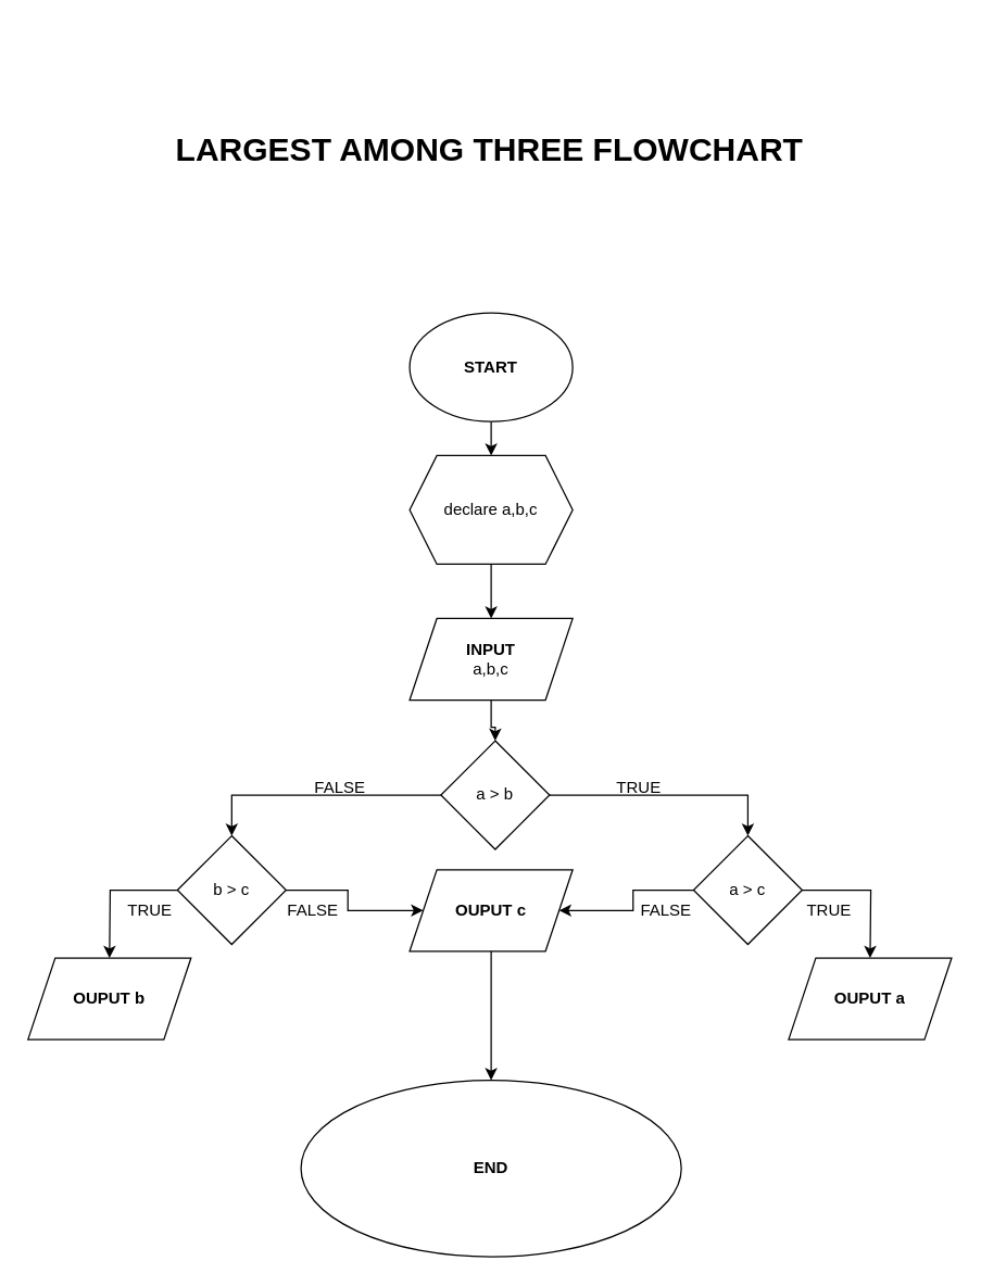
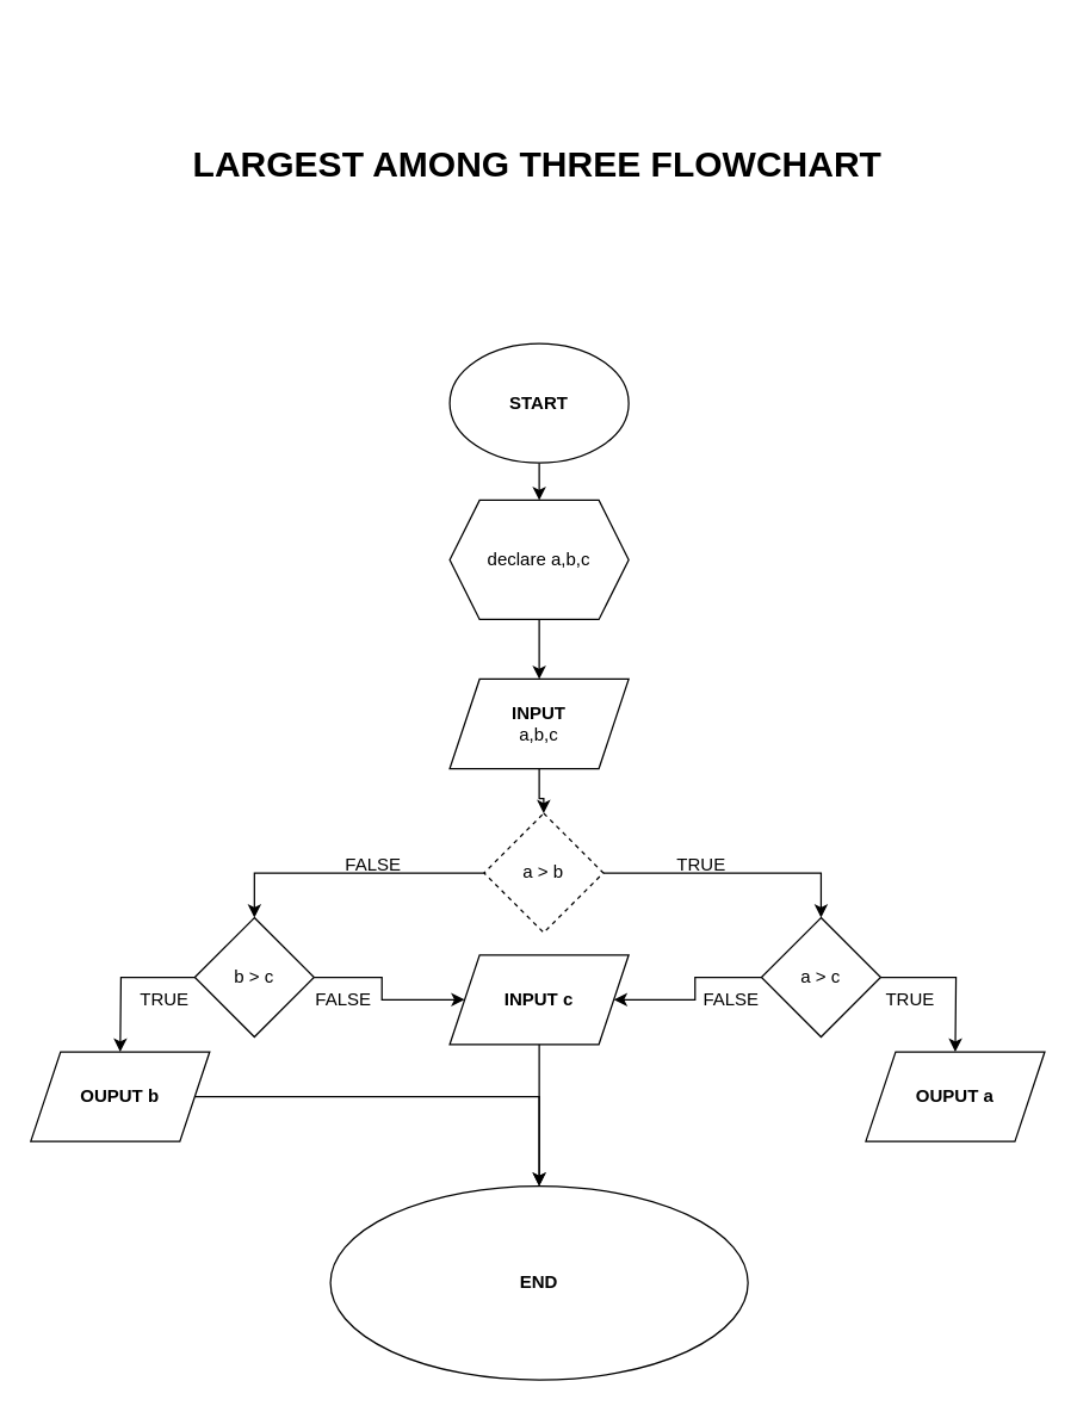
  <mxCell id="0" />
  <mxCell id="1" parent="0" />
  <mxCell id="2" value="" style="edgeStyle=orthogonalEdgeStyle;rounded=0;orthogonalLoop=1;jettySize=auto;html=1;" edge="1" parent="1" source="3" target="8"><mxGeometry relative="1" as="geometry" /></mxCell>
  <mxCell id="3" value="&lt;b&gt;START&lt;/b&gt;" style="ellipse;whiteSpace=wrap;html=1;" vertex="1" parent="1"><mxGeometry x="301" y="230" width="120" height="80" as="geometry" /></mxCell>
  <mxCell id="4" value="" style="edgeStyle=orthogonalEdgeStyle;rounded=0;orthogonalLoop=1;jettySize=auto;html=1;" edge="1" parent="1" source="5" target="11"><mxGeometry relative="1" as="geometry" /></mxCell>
  <mxCell id="5" value="&lt;b&gt;INPUT&lt;/b&gt;&lt;br&gt;a,b,c" style="shape=parallelogram;perimeter=parallelogramPerimeter;whiteSpace=wrap;html=1;fixedSize=1;" vertex="1" parent="1"><mxGeometry x="301" y="455" width="120" height="60" as="geometry" /></mxCell>
  <mxCell id="6" value="&lt;b&gt;END&lt;/b&gt;" style="ellipse;whiteSpace=wrap;html=1;" vertex="1" parent="1"><mxGeometry x="221" y="795" width="280" height="130" as="geometry" /></mxCell>
  <mxCell id="7" value="" style="edgeStyle=orthogonalEdgeStyle;rounded=0;orthogonalLoop=1;jettySize=auto;html=1;" edge="1" parent="1" source="8" target="5"><mxGeometry relative="1" as="geometry" /></mxCell>
  <mxCell id="8" value="declare a,b,c" style="shape=hexagon;perimeter=hexagonPerimeter2;whiteSpace=wrap;html=1;fixedSize=1;" vertex="1" parent="1"><mxGeometry x="301" y="335" width="120" height="80" as="geometry" /></mxCell>
  <mxCell id="9" style="edgeStyle=orthogonalEdgeStyle;rounded=0;orthogonalLoop=1;jettySize=auto;html=1;exitX=0;exitY=0.5;exitDx=0;exitDy=0;entryX=0.5;entryY=0;entryDx=0;entryDy=0;" edge="1" parent="1" source="11" target="17"><mxGeometry relative="1" as="geometry" /></mxCell>
  <mxCell id="10" style="edgeStyle=orthogonalEdgeStyle;rounded=0;orthogonalLoop=1;jettySize=auto;html=1;exitX=1;exitY=0.5;exitDx=0;exitDy=0;entryX=0.5;entryY=0;entryDx=0;entryDy=0;" edge="1" parent="1" source="11" target="14"><mxGeometry relative="1" as="geometry" /></mxCell>
- <mxCell id="11" value="a &amp;gt; b" style="rhombus;whiteSpace=wrap;html=1;" vertex="1" parent="1"><mxGeometry x="324" y="545" width="80" height="80" as="geometry" /></mxCell>
+ <mxCell id="11" value="a &amp;gt; b" style="rhombus;whiteSpace=wrap;html=1;dashed=1;" vertex="1" parent="1"><mxGeometry x="324" y="545" width="80" height="80" as="geometry" /></mxCell>
  <mxCell id="12" style="edgeStyle=orthogonalEdgeStyle;rounded=0;orthogonalLoop=1;jettySize=auto;html=1;" edge="1" parent="1" source="14"><mxGeometry relative="1" as="geometry"><mxPoint x="640" y="705" as="targetPoint" /></mxGeometry></mxCell>
  <mxCell id="13" value="" style="edgeStyle=orthogonalEdgeStyle;rounded=0;orthogonalLoop=1;jettySize=auto;html=1;" edge="1" parent="1" source="14" target="24"><mxGeometry relative="1" as="geometry" /></mxCell>
  <mxCell id="14" value="a &amp;gt; c" style="rhombus;whiteSpace=wrap;html=1;" vertex="1" parent="1"><mxGeometry x="510" y="615" width="80" height="80" as="geometry" /></mxCell>
  <mxCell id="15" style="edgeStyle=orthogonalEdgeStyle;rounded=0;orthogonalLoop=1;jettySize=auto;html=1;" edge="1" parent="1" source="17"><mxGeometry relative="1" as="geometry"><mxPoint x="80" y="705" as="targetPoint" /></mxGeometry></mxCell>
  <mxCell id="16" value="" style="edgeStyle=orthogonalEdgeStyle;rounded=0;orthogonalLoop=1;jettySize=auto;html=1;" edge="1" parent="1" source="17" target="24"><mxGeometry relative="1" as="geometry" /></mxCell>
  <mxCell id="17" value="b &amp;gt; c" style="rhombus;whiteSpace=wrap;html=1;" vertex="1" parent="1"><mxGeometry x="130" y="615" width="80" height="80" as="geometry" /></mxCell>
  <mxCell id="18" value="TRUE" style="text;html=1;strokeColor=none;fillColor=none;align=center;verticalAlign=middle;whiteSpace=wrap;rounded=0;" vertex="1" parent="1"><mxGeometry x="440" y="565" width="60" height="30" as="geometry" /></mxCell>
  <mxCell id="19" value="FALSE" style="text;html=1;strokeColor=none;fillColor=none;align=center;verticalAlign=middle;whiteSpace=wrap;rounded=0;" vertex="1" parent="1"><mxGeometry x="220" y="565" width="60" height="30" as="geometry" /></mxCell>
  <mxCell id="20" value="&lt;b style=&quot;border-color: var(--border-color);&quot;&gt;OUPUT a&lt;/b&gt;" style="shape=parallelogram;perimeter=parallelogramPerimeter;whiteSpace=wrap;html=1;fixedSize=1;" vertex="1" parent="1"><mxGeometry x="580" y="705" width="120" height="60" as="geometry" /></mxCell>
  <mxCell id="21" value="FALSE" style="text;html=1;strokeColor=none;fillColor=none;align=center;verticalAlign=middle;whiteSpace=wrap;rounded=0;" vertex="1" parent="1"><mxGeometry x="460" y="655" width="60" height="30" as="geometry" /></mxCell>
  <mxCell id="22" value="TRUE" style="text;html=1;strokeColor=none;fillColor=none;align=center;verticalAlign=middle;whiteSpace=wrap;rounded=0;" vertex="1" parent="1"><mxGeometry x="580" y="655" width="60" height="30" as="geometry" /></mxCell>
  <mxCell id="23" style="edgeStyle=orthogonalEdgeStyle;rounded=0;orthogonalLoop=1;jettySize=auto;html=1;" edge="1" parent="1" source="24" target="6"><mxGeometry relative="1" as="geometry" /></mxCell>
- <mxCell id="24" value="&lt;b&gt;OUPUT c&lt;/b&gt;" style="shape=parallelogram;perimeter=parallelogramPerimeter;whiteSpace=wrap;html=1;fixedSize=1;" vertex="1" parent="1"><mxGeometry x="301" y="640" width="120" height="60" as="geometry" /></mxCell>
+ <mxCell id="24" value="&lt;b&gt;INPUT c&lt;/b&gt;" style="shape=parallelogram;perimeter=parallelogramPerimeter;whiteSpace=wrap;html=1;fixedSize=1;" vertex="1" parent="1"><mxGeometry x="301" y="640" width="120" height="60" as="geometry" /></mxCell>
+ <mxCell id="25" value="" style="edgeStyle=orthogonalEdgeStyle;rounded=0;orthogonalLoop=1;jettySize=auto;html=1;" edge="1" parent="1" source="26" target="6"><mxGeometry relative="1" as="geometry" /></mxCell>
  <mxCell id="26" value="&lt;b&gt;OUPUT b&lt;/b&gt;" style="shape=parallelogram;perimeter=parallelogramPerimeter;whiteSpace=wrap;html=1;fixedSize=1;" vertex="1" parent="1"><mxGeometry x="20" y="705" width="120" height="60" as="geometry" /></mxCell>
  <mxCell id="27" value="TRUE" style="text;html=1;strokeColor=none;fillColor=none;align=center;verticalAlign=middle;whiteSpace=wrap;rounded=0;" vertex="1" parent="1"><mxGeometry x="80" y="655" width="60" height="30" as="geometry" /></mxCell>
  <mxCell id="28" value="FALSE" style="text;html=1;strokeColor=none;fillColor=none;align=center;verticalAlign=middle;whiteSpace=wrap;rounded=0;" vertex="1" parent="1"><mxGeometry x="200" y="655" width="60" height="30" as="geometry" /></mxCell>
  <mxCell id="29" value="&lt;b&gt;&lt;font style=&quot;font-size: 24px;&quot;&gt;LARGEST AMONG THREE FLOWCHART&lt;/font&gt;&lt;/b&gt;" style="text;html=1;strokeColor=none;fillColor=none;align=center;verticalAlign=middle;whiteSpace=wrap;rounded=0;" vertex="1" parent="1"><mxGeometry x="123" y="20" width="473.5" height="180" as="geometry" /></mxCell>
